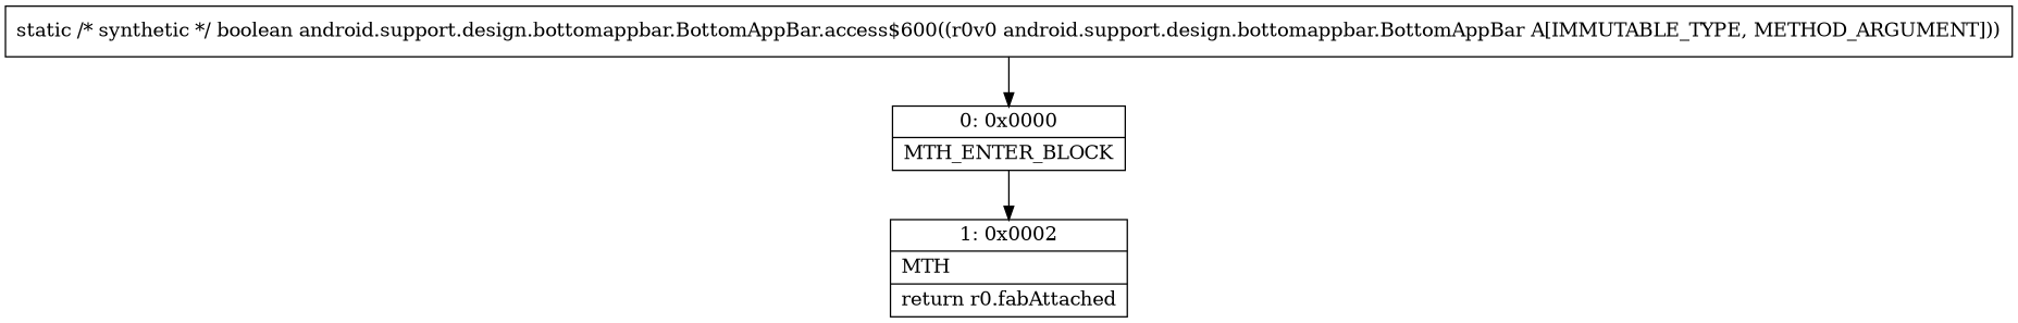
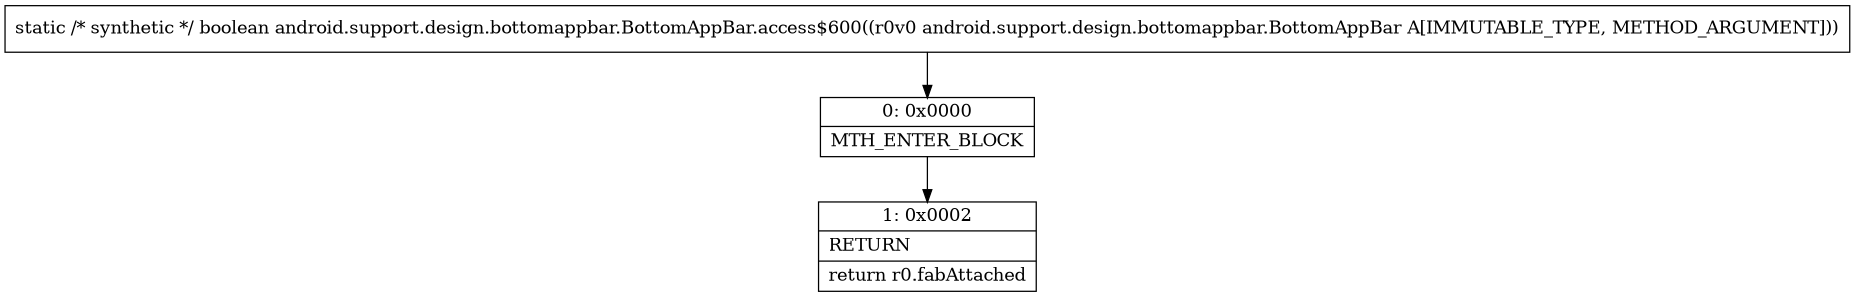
  digraph {
    node [shape=record]
    n1 [label="{0\:\ 0x0000|MTH_ENTER_BLOCK\l}"]
-   n2 [label="{1\:\ 0x0002|MTH\l|return r0.fabAttached\l}"]
+   n2 [label="{1\:\ 0x0002|RETURN\l|return r0.fabAttached\l}"]
    n3 [label="{static \/* synthetic *\/ boolean android.support.design.bottomappbar.BottomAppBar.access$600((r0v0 android.support.design.bottomappbar.BottomAppBar A[IMMUTABLE_TYPE, METHOD_ARGUMENT])) }"]
    n1 -> n2
    n3 -> n1
  }
